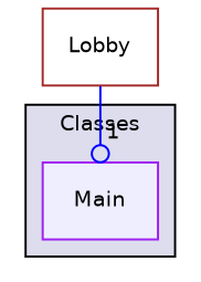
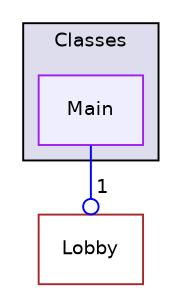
  digraph {
    compound=true
    node [fontname=Helvetica fontsize=10 shape=box]
    n1 [fillcolor="#eeeeff" label=Main pencolor=black style=filled color=purple]
    n2 [label=Lobby color=brown]
    subgraph cluster_1 {
      bgcolor="#ddddee"
      fontname=Helvetica
      fontsize=10
      label=Classes
      pencolor=black
      n1
    }
-   n2 -> n1 [headlabel=1 labeldistance=1.5 labelfontname=Helvetica labelfontsize=10 color=blue arrowhead=odot]
+   n1 -> n2 [headlabel=1 labeldistance=1.5 labelfontname=Helvetica labelfontsize=10 color=blue arrowhead=odot]
  }
